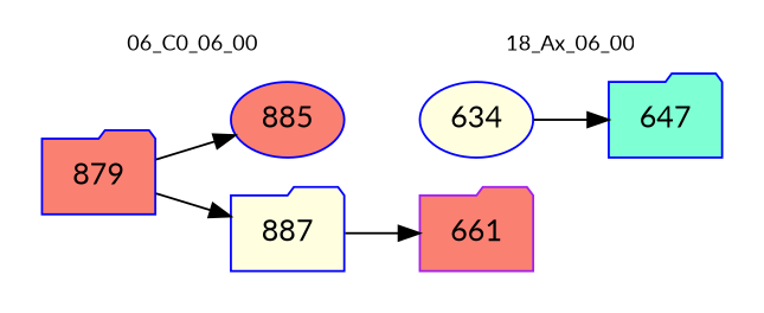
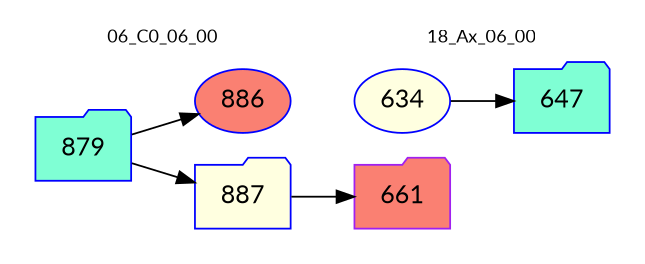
  digraph {
    fontname=Lato
    rankdir=LR
    node [color=blue fillcolor=lightyellow fontname=Lato shape=folder style=filled]
    edge [color=black fontname=Lato]
    n1 [label=634 shape=ellipse]
    n2 [fillcolor=aquamarine label=647]
    n3 [color=purple fillcolor=salmon label=661]
-   n4 [fillcolor=salmon label=879]
+   n4 [fillcolor=aquamarine label=879]
    n5 [label=887]
-   n6 [fillcolor=salmon label=885 shape=ellipse]
+   n6 [fillcolor=salmon label=886 shape=ellipse]
    subgraph cluster_1 {
      color=white
      fontsize=10
      label="18_Ax_06_00"
      n1
      n2
      n3
    }
    subgraph cluster_2 {
      color=white
      fontsize=10
      label="06_C0_06_00"
      n4
      n5
      n6
    }
    n1 -> n2
    n4 -> n5
    n4 -> n6
    n5 -> n3
  }
